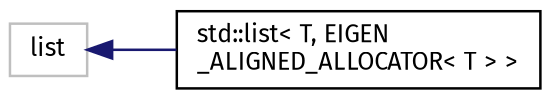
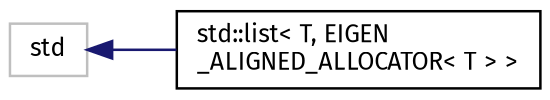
  digraph {
    rankdir=LR
    fontname="Fira Sans"
    node [fillcolor=white fontname="Fira Sans" fontsize=10 shape=record style=filled]
-   n1 [color=grey75 height=0.2 label=list width=0.4]
+   n1 [color=grey75 height=0.2 label=std width=0.4]
    n2 [color=black height=0.2 label="std::list\< T, EIGEN\l_ALIGNED_ALLOCATOR\< T \> \>" width=0.4]
    n1 -> n2 [color=midnightblue dir=back fontname="Fira Sans" fontsize=10 labelfontname=Helvetica labelfontsize=10 style=solid]
  }
